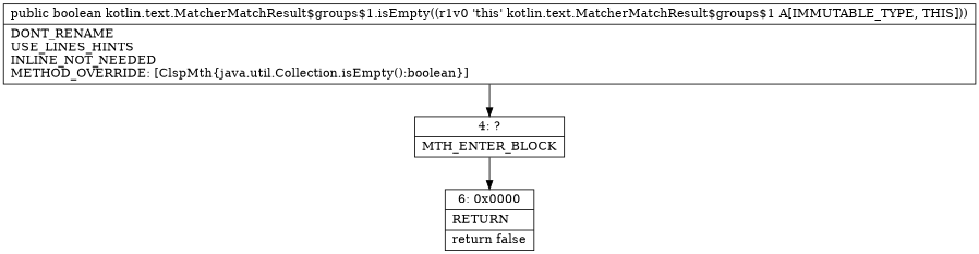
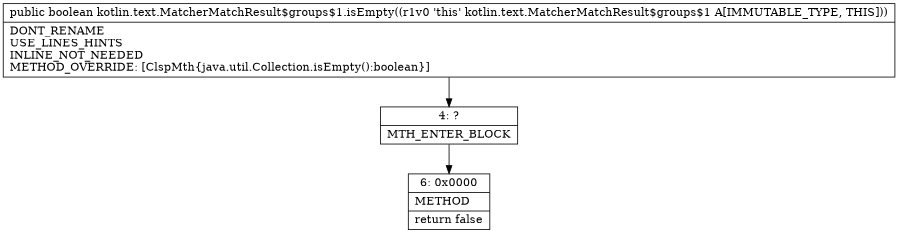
  digraph {
    node [shape=record]
    n1 [label="{4\:\ ?|MTH_ENTER_BLOCK\l}"]
-   n2 [label="{6\:\ 0x0000|RETURN\l|return false\l}"]
+   n2 [label="{6\:\ 0x0000|METHOD\l|return false\l}"]
    n3 [label="{public boolean kotlin.text.MatcherMatchResult$groups$1.isEmpty((r1v0 'this' kotlin.text.MatcherMatchResult$groups$1 A[IMMUTABLE_TYPE, THIS]))  | DONT_RENAME\lUSE_LINES_HINTS\lINLINE_NOT_NEEDED\lMETHOD_OVERRIDE: [ClspMth\{java.util.Collection.isEmpty():boolean\}]\l}"]
    n1 -> n2
    n3 -> n1
  }
